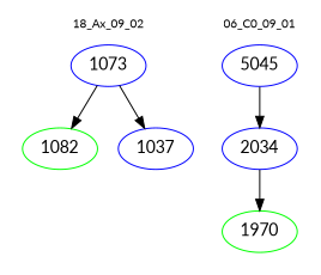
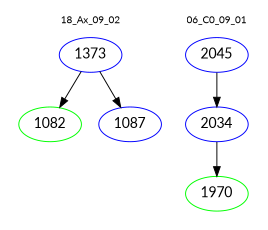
  digraph {
    fontname=Lato
    node [color=blue fontname=Lato]
    edge [color=black fontname=Lato]
-   n1 [label=1073]
+   n1 [label=1373]
    n2 [color=green label=1082]
-   n3 [label=1037]
+   n3 [label=1087]
    n4 [label=2034]
    n5 [color=green label=1970]
-   n6 [label=5045]
+   n6 [label=2045]
    subgraph cluster_1 {
      color=white
      fontsize=10
      label="18_Ax_09_02"
      n1
      n2
      n3
    }
    subgraph cluster_2 {
      color=white
      fontsize=10
      label="06_C0_09_01"
      n4
      n5
      n6
    }
    n1 -> n2
    n1 -> n3
    n4 -> n5
    n6 -> n4
  }
